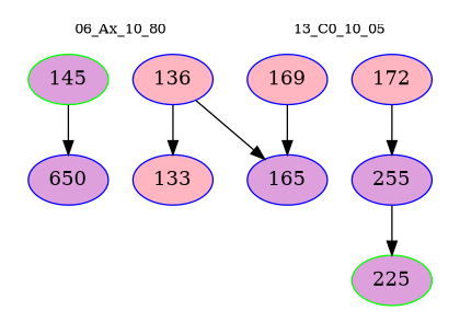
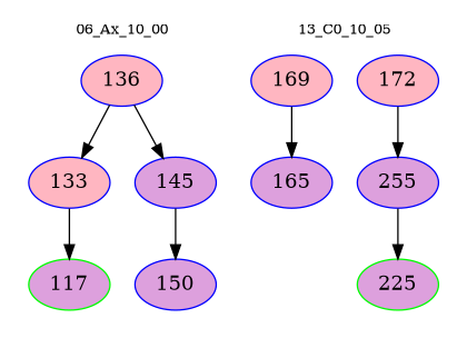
  digraph {
    node [color=blue fillcolor=plum style=filled]
    edge [color=black]
    n1 [fillcolor=lightpink label=136]
    n2 [fillcolor=lightpink label=133]
-   n3 [color=green label=145]
-   n5 [label=650]
+   n3 [label=145]
+   n4 [color=green label=117]
+   n5 [label=150]
    n6 [fillcolor=lightpink label=172]
    n7 [fillcolor=lightpink label=169]
    n8 [label=255]
    n9 [label=165]
    n10 [color=green label=225]
    subgraph cluster_1 {
      color=white
      fontsize=10
-     label="06_Ax_10_80"
+     label="06_Ax_10_00"
      n1
      n2
      n3
+     n4
      n5
    }
    subgraph cluster_2 {
      color=white
      fontsize=10
      label="13_C0_10_05"
      n6
      n7
      n8
      n9
      n10
    }
    n1 -> n2
-   n1 -> n9
+   n1 -> n3
+   n2 -> n4
    n3 -> n5
    n6 -> n8
    n7 -> n9
    n8 -> n10
  }
